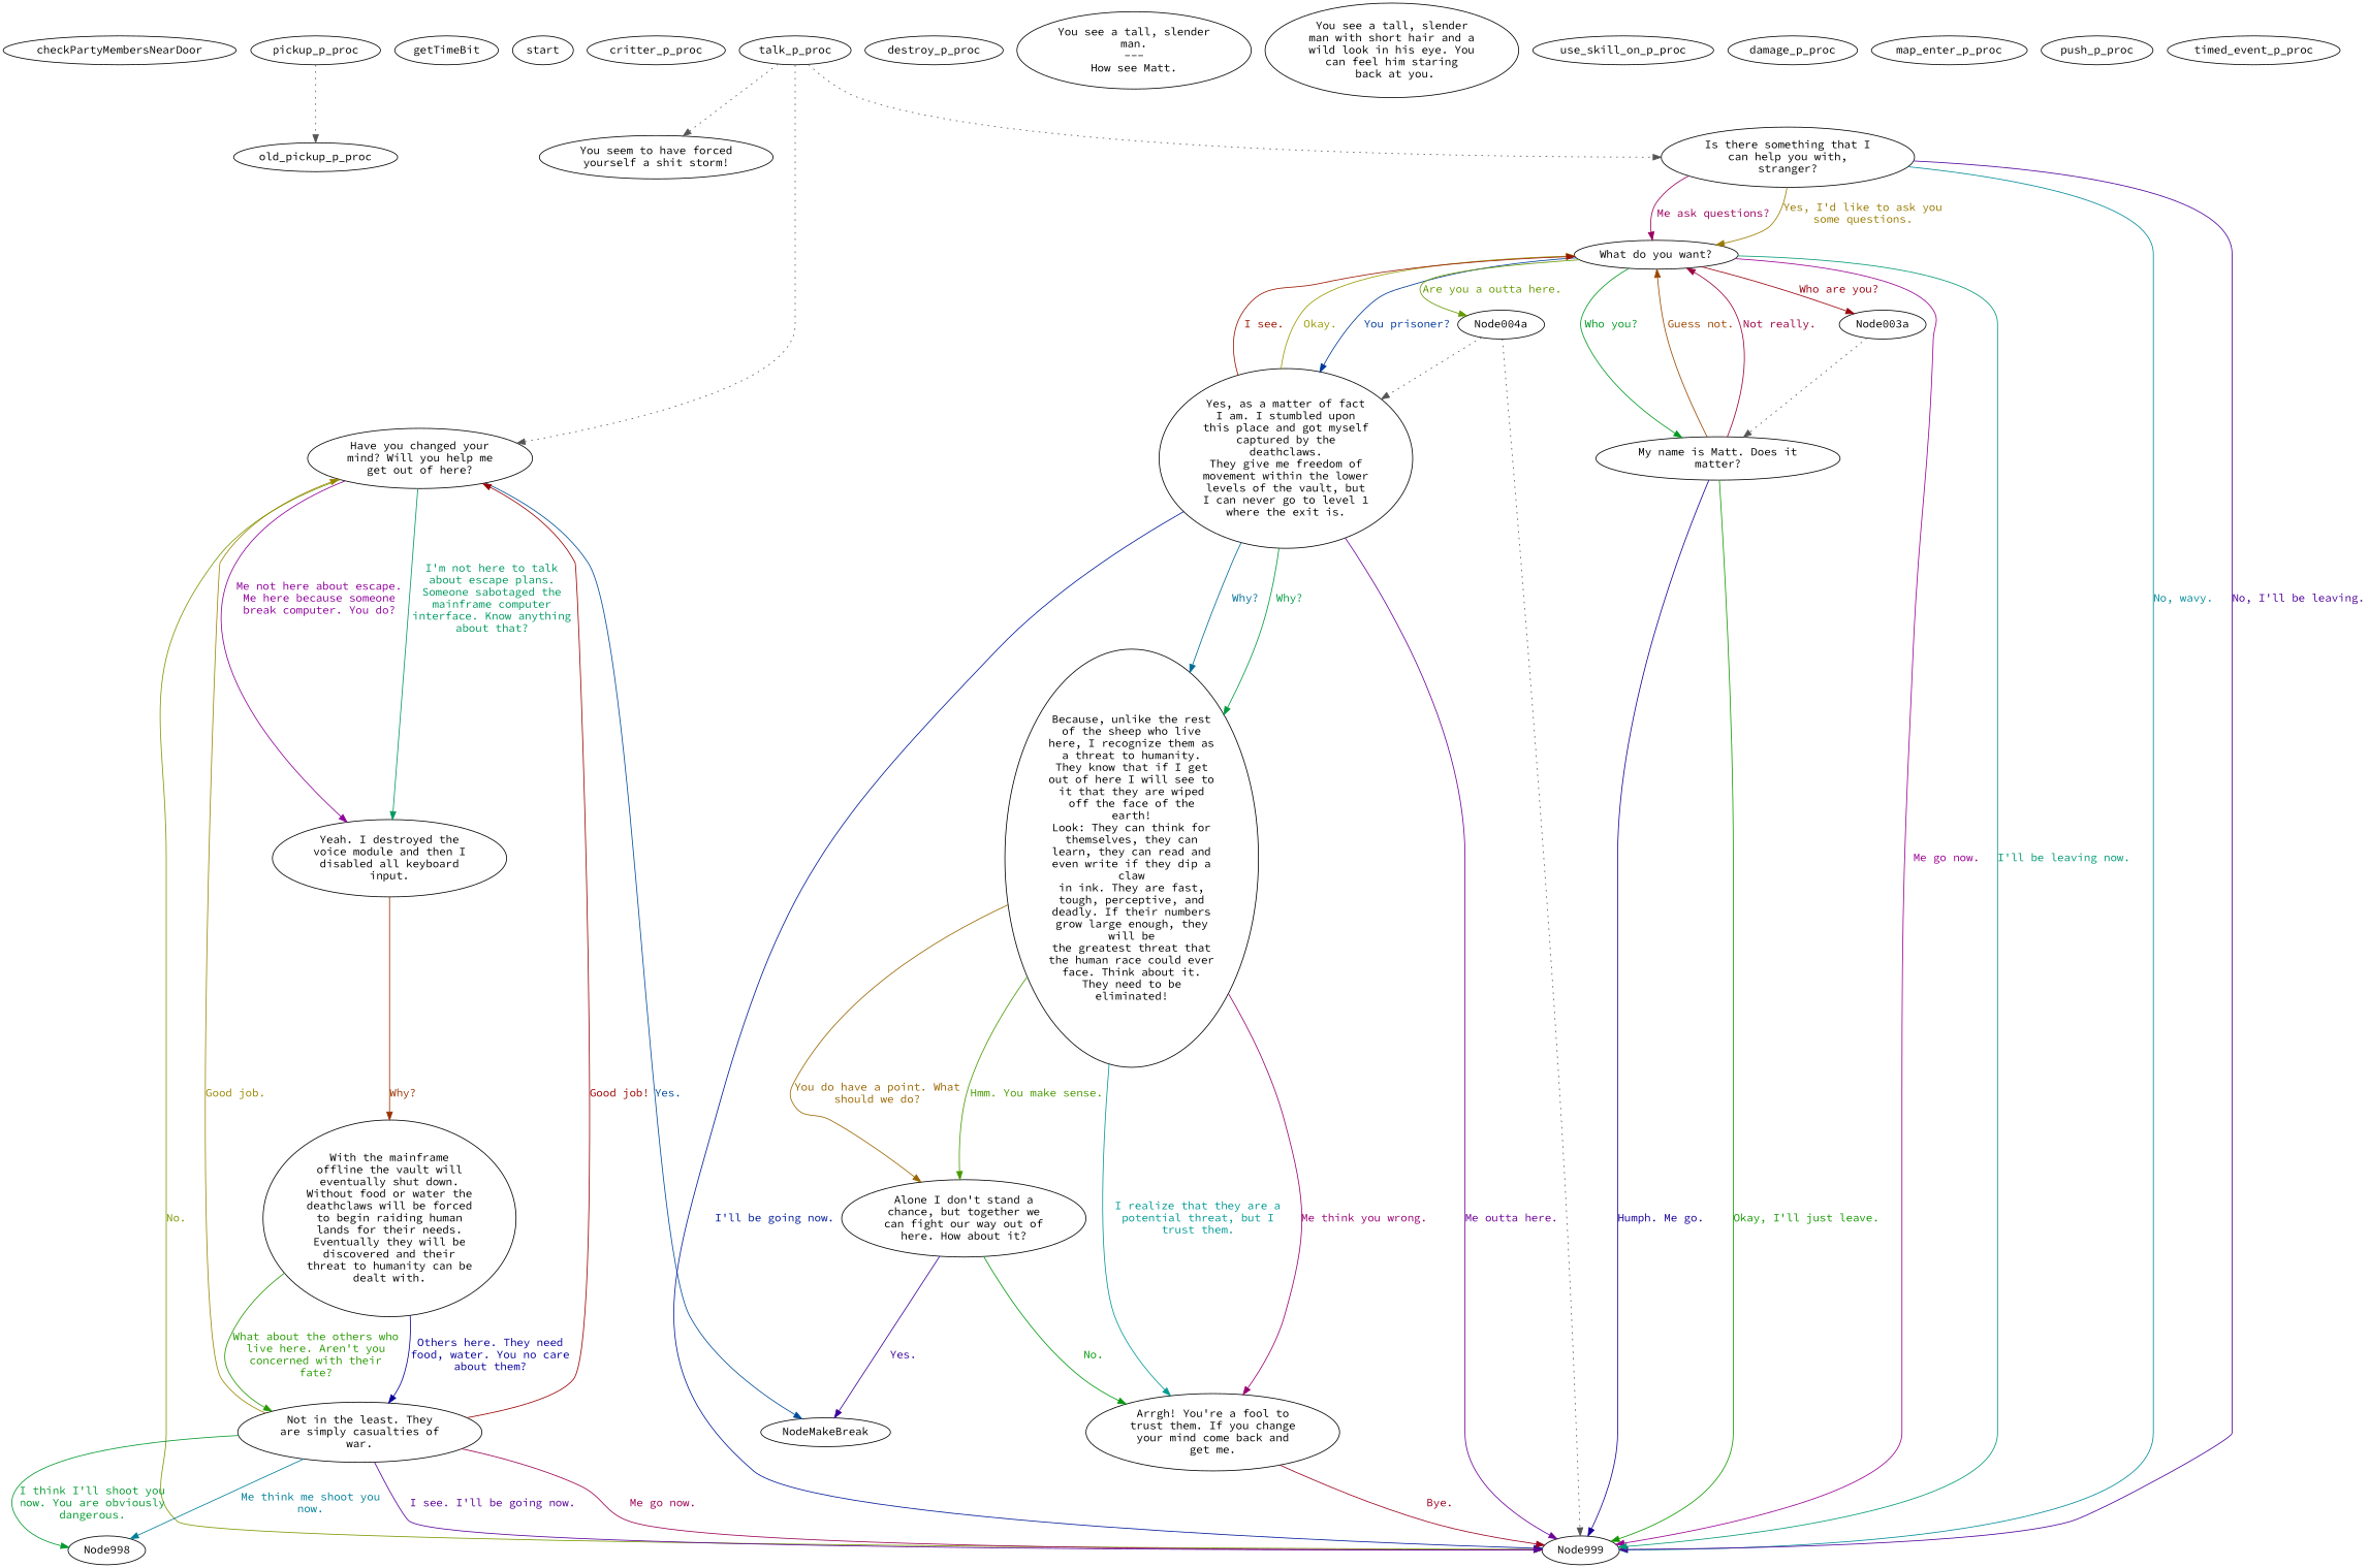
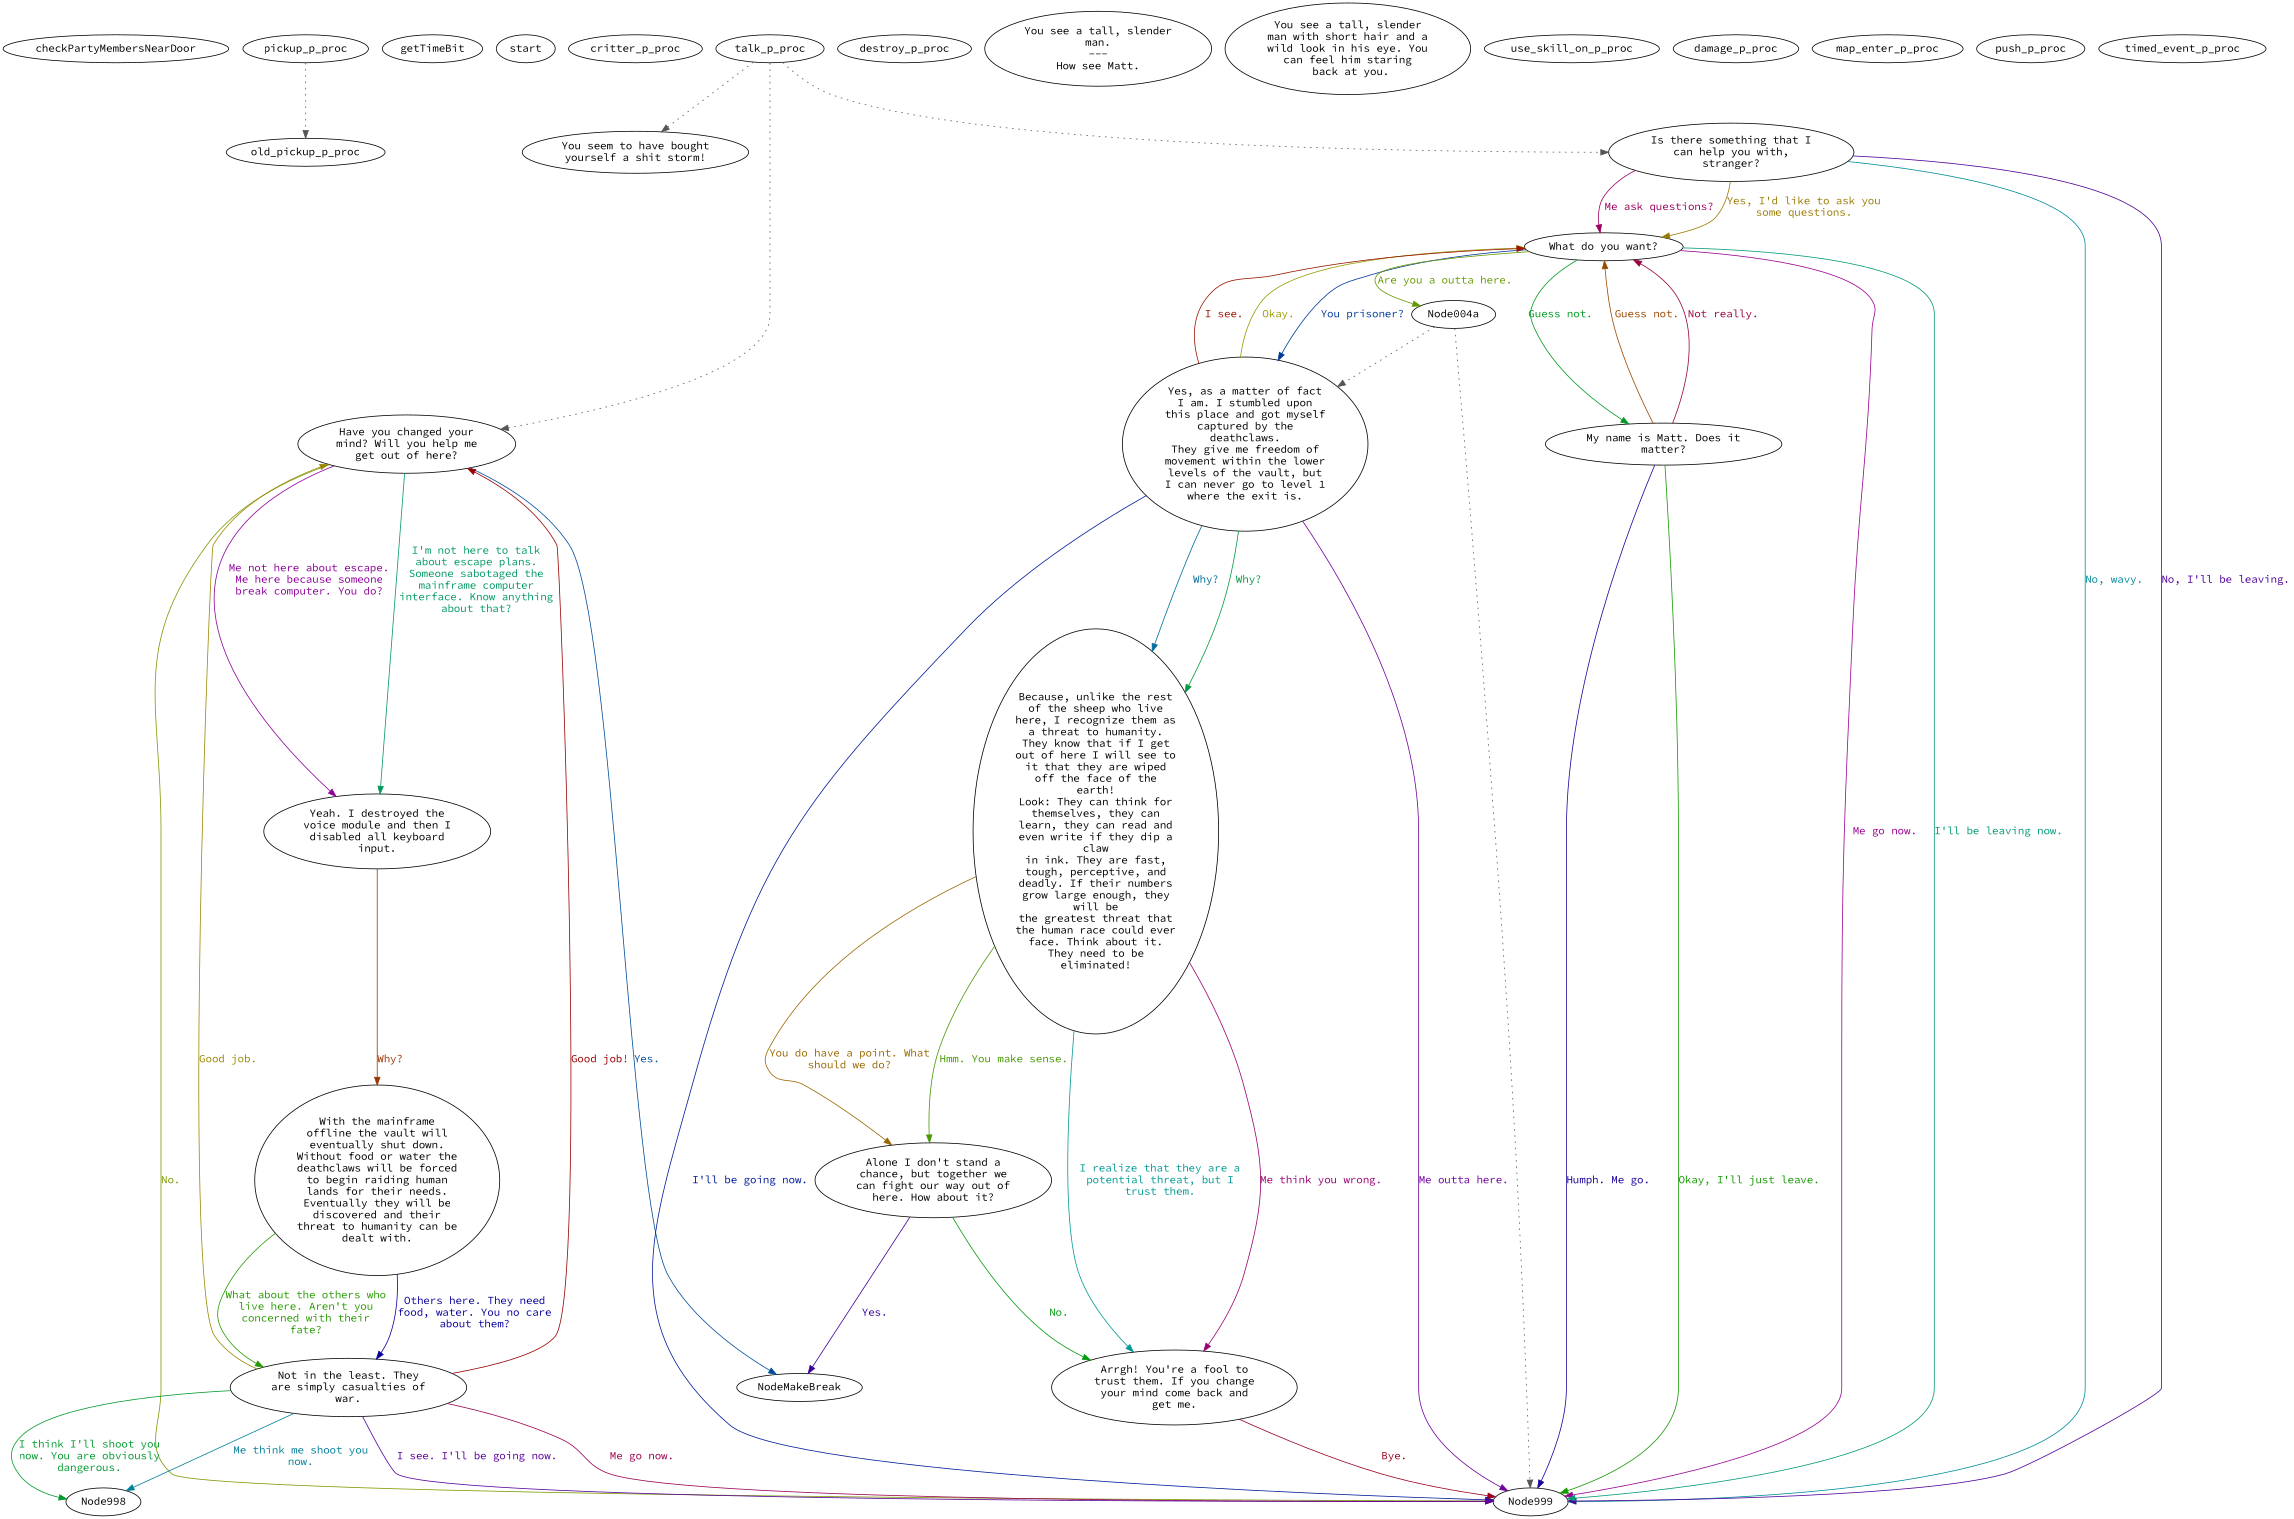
  digraph {
    fontname="Source Code Pro"
    node [color="#000000" fillcolor="#FFFFFF" fontname="Source Code Pro" style=filled]
    edge [color="#555555" fontname="Source Code Pro"]
    checkPartyMembersNearDoor
    pickup_p_proc
    old_pickup_p_proc
    getTimeBit
    start
    critter_p_proc
-   n7 [label="You seem to have forced\nyourself a shit storm!"]
+   n7 [label="You seem to have bought\nyourself a shit storm!"]
    talk_p_proc
    n9 [label="Have you changed your\nmind? Will you help me\nget out of here?"]
    n10 [label="Is there something that I\ncan help you with,\nstranger?"]
    Node999
    NodeMakeBreak
    n13 [label="Yeah. I destroyed the\nvoice module and then I\ndisabled all keyboard\ninput."]
    n14 [label="What do you want?"]
    n15 [label="With the mainframe\noffline the vault will\neventually shut down.\nWithout food or water the\ndeathclaws will be forced\nto begin raiding human\nlands for their needs.\nEventually they will be\ndiscovered and their\nthreat to humanity can be\ndealt with."]
    n16 [label="My name is Matt. Does it\nmatter?"]
-   Node003a
    n18 [label="Yes, as a matter of fact\nI am. I stumbled upon\nthis place and got myself\ncaptured by the\ndeathclaws.\nThey give me freedom of\nmovement within the lower\nlevels of the vault, but\nI can never go to level 1\nwhere the exit is."]
    Node004a
    destroy_p_proc
    n21 [label="You see a tall, slender\nman.\n---\nHow see Matt."]
    n22 [label="You see a tall, slender\nman with short hair and a\nwild look in his eye. You\ncan feel him staring\n back at you."]
    use_skill_on_p_proc
    damage_p_proc
    map_enter_p_proc
    push_p_proc
    timed_event_p_proc
    n28 [label="Because, unlike the rest\nof the sheep who live\nhere, I recognize them as\na threat to humanity.\nThey know that if I get\nout of here I will see to\nit that they are wiped\noff the face of the\nearth!\nLook: They can think for\nthemselves, they can\nlearn, they can read and\neven write if they dip a\nclaw\nin ink. They are fast,\ntough, perceptive, and\ndeadly. If their numbers\ngrow large enough, they\nwill be\nthe greatest threat that\nthe human race could ever\nface. Think about it.\nThey need to be\neliminated!"]
    n29 [label="Alone I don't stand a\nchance, but together we\ncan fight our way out of\nhere. How about it?"]
    n30 [label="Arrgh! You're a fool to\ntrust them. If you change\nyour mind come back and\nget me."]
    n31 [label="Not in the least. They\nare simply casualties of\nwar."]
    Node998
    pickup_p_proc -> old_pickup_p_proc [style=dotted]
    talk_p_proc -> n7 [style=dotted]
    talk_p_proc -> n9 [style=dotted]
    talk_p_proc -> n10 [style=dotted]
    n9 -> Node999 [color="#799900" fontcolor="#799900" label="No."]
    n9 -> NodeMakeBreak [color="#004C99" fontcolor="#004C99" label="Yes."]
    n9 -> n13 [color="#8D0099" fontcolor="#8D0099" label="Me not here about escape.\nMe here because someone\nbreak computer. You do?"]
    n9 -> n13 [color="#009960" fontcolor="#009960" label="I'm not here to talk\nabout escape plans.\nSomeone sabotaged the\nmainframe computer\ninterface. Know anything\nabout that?"]
    n10 -> Node999 [color="#008B99" fontcolor="#008B99" label="No, wavy."]
    n10 -> Node999 [color="#4D0099" fontcolor="#4D0099" label="No, I'll be leaving."]
    n10 -> n14 [color="#99005F" fontcolor="#99005F" label="Me ask questions?"]
    n10 -> n14 [color="#997A00" fontcolor="#997A00" label="Yes, I'd like to ask you\nsome questions."]
    n13 -> n15 [color="#993300" fontcolor="#993300" label="Why?"]
    n14 -> Node999 [color="#990092" fontcolor="#990092" label="Me go now."]
    n14 -> Node999 [color="#009974" fontcolor="#009974" label="I'll be leaving now."]
-   n14 -> n16 [color="#009921" fontcolor="#009921" label="Who you?"]
-   n14 -> Node003a [color="#99000C" fontcolor="#99000C" label="Who are you?"]
+   n14 -> n16 [color="#009921" fontcolor="#009921" label="Guess not."]
    n14 -> n18 [color="#003999" fontcolor="#003999" label="You prisoner?"]
    n14 -> Node004a [color="#659900" fontcolor="#659900" label="Are you a outta here."]
    n15 -> n31 [color="#070099" fontcolor="#070099" label="Others here. They need\nfood, water. You no care\nabout them?"]
    n15 -> n31 [color="#269900" fontcolor="#269900" label="What about the others who\nlive here. Aren't you\nconcerned with their\nfate?"]
    n16 -> Node999 [color="#1A0099" fontcolor="#1A0099" label="Humph. Me go."]
    n16 -> Node999 [color="#129900" fontcolor="#129900" label="Okay, I'll just leave."]
    n16 -> n14 [color="#994700" fontcolor="#994700" label="Guess not."]
    n16 -> n14 [color="#99003F" fontcolor="#99003F" label="Not really."]
-   Node003a -> n16 [style=dotted]
    n18 -> Node999 [color="#6D0099" fontcolor="#6D0099" label="Me outta here."]
    n18 -> Node999 [color="#001999" fontcolor="#001999" label="I'll be going now."]
    n18 -> n14 [color="#989900" fontcolor="#989900" label="Okay."]
    n18 -> n14 [color="#991400" fontcolor="#991400" label="I see."]
    n18 -> n28 [color="#006C99" fontcolor="#006C99" label="Why?"]
    n18 -> n28 [color="#009940" fontcolor="#009940" label="Why?"]
    Node004a -> Node999 [style=dotted]
    Node004a -> n18 [style=dotted]
    n28 -> n29 [color="#469900" fontcolor="#469900" label="Hmm. You make sense."]
    n28 -> n29 [color="#996600" fontcolor="#996600" label="You do have a point. What\nshould we do?"]
    n28 -> n30 [color="#990072" fontcolor="#990072" label="Me think you wrong."]
    n28 -> n30 [color="#009993" fontcolor="#009993" label="I realize that they are a\npotential threat, but I\ntrust them."]
    n29 -> NodeMakeBreak [color="#3A0099" fontcolor="#3A0099" label="Yes."]
    n29 -> n30 [color="#00990D" fontcolor="#00990D" label="No."]
    n30 -> Node999 [color="#99001F" fontcolor="#99001F" label="Bye."]
    n31 -> n9 [color="#998600" fontcolor="#998600" label="Good job."]
    n31 -> n9 [color="#990000" fontcolor="#990000" label="Good job!"]
    n31 -> Node999 [color="#990053" fontcolor="#990053" label="Me go now."]
    n31 -> Node999 [color="#590099" fontcolor="#590099" label="I see. I'll be going now."]
    n31 -> Node998 [color="#007F99" fontcolor="#007F99" label="Me think me shoot you\nnow."]
    n31 -> Node998 [color="#00992D" fontcolor="#00992D" label="I think I'll shoot you\nnow. You are obviously\ndangerous."]
  }
